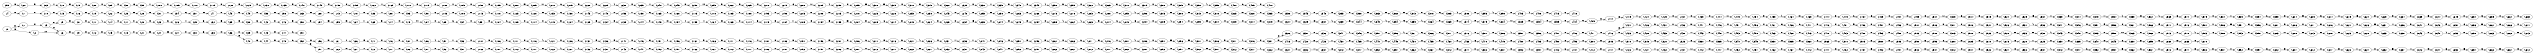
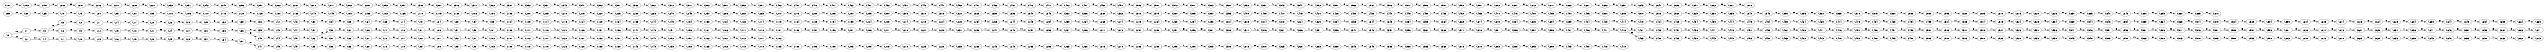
  strict digraph {
    rankdir=LR
    S0
    S1
    S2
    S3
    S4
    S5
    S6
    S7
    S8
    S9
    S10
    S11
    S12
    S13
    S14
    S15
    S16
    S17
    S18
    S19
    S20
    S21
    S22
    S23
    S24
    S25
    S26
    S27
    S28
    S29
    S30
    S31
    S32
    S33
    S34
    S35
    S36
    S37
    S38
    S39
    S40
    S41
    S42
    S43
    S44
    S45
    S46
    S47
    S48
    S49
    S50
    S51
    S52
    S53
    S54
    S56
    S57
    S58
    S59
    S55
    S60
    S61
    S62
    S63
    S64
    S65
    S66
    S67
    S68
    S69
    S70
    S71
    S72
    S73
    S74
    S75
    S76
    S77
    S78
    S79
    S80
    S81
    S82
    S83
    S84
    S85
    S86
    S87
    S88
    S89
    S90
    S91
    S92
    S93
    S94
    S95
    S96
    S97
    S98
    S99
    S100
    S101
    S102
    S103
    S104
    S105
    S106
    S107
    S108
    S109
    S110
    S111
    S112
    S113
    S114
    S115
    S116
    S117
    S118
    S119
    S120
    S121
    S122
    S123
    S124
    S125
    S126
    S127
    S128
    S129
    S130
    S131
    S132
    S133
    S134
    S135
    S136
    S137
    S138
    S139
    S140
    S141
    S142
    S143
    S144
    S145
    S146
    S147
    S148
    S149
    S150
    S151
    S152
    S153
    S154
    S155
    S156
    S157
    S158
    S159
    S160
    S161
    S162
    S163
    S164
    S165
    S166
    S167
    S168
    S169
    S170
    S171
    S172
    S173
    S174
    S175
    S176
    S177
    S178
    S179
    S180
    S181
    S182
    S183
    S184
    S185
    S186
    S187
    S188
    S189
    S190
    S191
    S192
    S193
    S194
    S195
    S196
    S197
    S198
    S199
    S200
    S201
    S202
    S203
    S204
    S205
    S206
    S207
    S208
    S209
    S210
    S211
    S212
    S213
    S214
    S215
    S216
    S217
    S218
    S219
    S220
    S221
    S222
    S223
    S224
    S225
    S226
    S227
    S228
    S229
    S230
    S231
    S232
    S233
    S234
    S235
    S236
    S237
    S238
    S239
    S240
    S241
    S242
    S243
    S244
    S245
    S246
    S247
    S248
    S249
    S250
    S251
    S252
    S253
    S254
    S255
    S256
    S257
    S258
    S259
    S260
    S261
    S262
    S263
    S264
    S265
    S266
    S267
    S268
    S269
    S270
    S271
    S272
    S273
    S274
    S275
    S276
    S277
    S278
    S279
    S280
    S281
    S282
    S283
    S284
    S285
    S286
    S287
    S288
    S289
    S290
    S291
    S292
    S293
    S294
    S295
    S296
    S297
    S298
    S299
    S300
    S301
    S302
    S303
    S304
    S305
    S306
    S307
    S308
    S309
    S310
    S311
    S312
    S313
    S314
    S315
    S316
    S317
    S318
    S319
    S320
    S321
    S322
    S323
    S324
    S325
    S326
    S327
    S328
    S329
    S330
    S331
    S332
    S333
    S334
    S335
    S336
    S337
    S338
    S339
    S340
    S341
    S342
    S343
    S344
    S345
    S346
    S347
    S348
    S349
    S350
    S351
    S352
    S353
    S354
    S355
    S356
    S357
    S358
    S359
    S360
    S361
    S362
    S363
    S364
    S365
    S366
    S367
    S368
    S369
    S370
    S371
    S372
    S373
    S374
    S375
    S376
    S377
    S378
    S379
    S380
    S381
    S382
    S383
    S384
    S385
    S386
    S387
    S388
    S389
    S390
    S391
    S392
    S393
    S394
    S395
    S396
    S397
    S398
    S399
    S400
    S401
    S402
    S403
    S404
    S405
    S406
    S407
    S408
    S409
    S410
    S411
    S412
    S413
    S414
    S415
    S416
    S417
    S418
    S419
    S420
    S421
    S423
    S422
    S424
    S425
    S426
    S427
    S428
    S429
    S430
    S431
    S432
    S433
    S434
    S435
    S436
    S437
    S438
    S439
    S440
    S441
    S442
    S443
    S444
    S445
    S446
    S447
    S448
    S449
    S450
    S451
    S452
    S453
    S454
    S455
    S456
    S457
    S458
    S459
    S460
    S461
    S462
    S463
    S464
    S465
    S466
    S467
    S468
    S469
    S470
    S471
    S472
    S473
    S474
    S475
    S476
    S477
    S478
    S479
    S480
    S481
    S482
    S483
    S484
    S485
    S486
    S487
    S488
    S489
    S490
    S491
    S492
    S493
    S494
    S495
    S496
    S497
    S498
    S499
    S500
    S501
    S502
    S503
    S504
    S505
    S506
    S507
    S508
    S509
    S510
    S511
    S512
    S513
    S514
    S515
    S516
    S517
    S518
    S519
    S520
    S521
    S522
    S523
    S524
    S525
    S526
    S527
    S528
    S529
    S530
    S531
    S532
    S533
    S534
    S535
    S536
    S537
    S538
    S539
    S540
    S541
    S542
    S543
    S544
    S545
    S546
    S547
    S548
    S549
    S550
    S551
    S552
    S553
    S554
    S555
    S556
    S557
    S558
    S559
    S560
    S561
    S562
    S563
    S564
    S565
    S566
    S567
    S568
    S569
    S570
    S571
    S572
    S573
    S574
    S575
    S576
    S577
    S578
    S579
    S580
    S581
    S582
    S583
    S584
    S585
    S586
    S587
    S588
    S589
    S590
    S591
    S592
    S593
    S594
    S595
    S596
    S597
    S598
    S599
    S600
    S601
    S602
    S603
    S604
    S605
    S606
    S607
    S608
    S609
    S610
    S611
    S612
    S613
    S614
    S615
    S616
    S617
    S618
    S619
    S620
    S621
    S622
    S623
    S624
    S625
    S626
    S627
    S628
    S629
    S630
    S631
    S632
    S633
    S634
    S635
    S636
    S637
    S638
    S639
    S640
    S641
    S642
    S643
    S644
    S645
    S646
    S647
    S648
    S649
    S650
    S651
    S652
    S653
    S654
    S655
    S656
    S657
    S658
    S659
    S660
    S661
    S662
    S663
    S664
    S665
    S666
    S667
    S668
    S669
    S670
    S671
    S672
    S673
    S0 -> S1 [label=M]
    S0 -> S2 [label=K]
    S1 -> S3 [label=A]
-   S2 -> S6 [label=M]
+   S2 -> S4 [label=M]
    S3 -> S5 [label=D]
    S3 -> S6 [label=T]
    S4 -> S7 [label=T]
    S5 -> S8 [label=F]
    S6 -> S9 [label=F]
    S7 -> S10 [label=T]
    S8 -> S11 [label=D]
    S9 -> S12 [label=D]
    S10 -> S13 [label=P]
    S11 -> S14 [label=S]
    S12 -> S15 [label=D]
    S13 -> S16 [label=D]
    S14 -> S17 [label=L]
    S15 -> S18 [label=V]
    S16 -> S19 [label=D]
    S17 -> S20 [label=L]
    S18 -> S21 [label=L]
    S19 -> S22 [label=V]
    S20 -> S23 [label=Q]
    S21 -> S24 [label=E]
    S22 -> S25 [label=L]
    S23 -> S26 [label=G]
    S24 -> S27 [label=E]
    S25 -> S28 [label=E]
    S26 -> S29 [label=I]
    S27 -> S30 [label=A]
    S28 -> S31 [label=Q]
    S29 -> S32 [label=G]
    S30 -> S33 [label=G]
    S31 -> S34 [label=V]
    S32 -> S35 [label=E]
    S33 -> S36 [label=A]
    S34 -> S37 [label=G]
    S35 -> S38 [label=F]
    S36 -> S39 [label=L]
    S36 -> S40 [label=F]
    S37 -> S41 [label=K]
    S38 -> S42 [label=G]
    S39 -> S43 [label=G]
    S40 -> S44 [label=G]
    S41 -> S45 [label=F]
    S42 -> S46 [label=P]
    S43 -> S47 [label=R]
    S44 -> S48 [label=R]
    S45 -> S49 [label=G]
    S46 -> S50 [label=F]
    S47 -> S51 [label=C]
    S48 -> S52 [label=C]
    S49 -> S53 [label=A]
    S50 -> S54 [label=Q]
    S52 -> S56 [label=K]
    S52 -> S57 [label=Q]
    S53 -> S58 [label=F]
    S54 -> S59 [label=H]
    S56 -> S61 [label=R]
    S57 -> S62 [label=K]
    S58 -> S63 [label=Q]
    S59 -> S64 [label=R]
    S55 -> S60 [label=K]
    S60 -> S65 [label=R]
    S61 -> S66 [label=I]
    S62 -> S67 [label=R]
    S63 -> S68 [label=K]
    S64 -> S69 [label=V]
    S65 -> S70 [label=I]
    S66 -> S71 [label=F]
    S67 -> S72 [label=I]
    S68 -> S73 [label=R]
    S69 -> S74 [label=F]
    S70 -> S75 [label=F]
    S71 -> S76 [label=A]
    S72 -> S77 [label=F]
    S73 -> S78 [label=I]
    S74 -> S79 [label=A]
    S75 -> S80 [label=A]
    S76 -> S81 [label=L]
    S77 -> S82 [label=A]
    S78 -> S83 [label=F]
    S79 -> S84 [label=M]
    S80 -> S85 [label=L]
    S81 -> S86 [label=L]
    S82 -> S87 [label=L]
    S83 -> S88 [label=V]
    S84 -> S89 [label=L]
    S85 -> S90 [label=L]
    S86 -> S91 [label=S]
    S87 -> S92 [label=L]
    S88 -> S93 [label=L]
    S89 -> S94 [label=C]
    S90 -> S95 [label=G]
    S91 -> S96 [label=V]
    S92 -> S97 [label=C]
    S93 -> S98 [label=A]
    S94 -> S99 [label=L]
    S95 -> S100 [label=V]
    S96 -> S101 [label=L]
    S97 -> S102 [label=L]
    S98 -> S103 [label=C]
    S99 -> S104 [label=P]
    S100 -> S105 [label=L]
    S101 -> S106 [label=P]
    S102 -> S107 [label=L]
    S103 -> S108 [label=L]
    S104 -> S109 [label=C]
    S105 -> S110 [label=Q]
    S106 -> S111 [label=L]
    S107 -> S112 [label=T]
    S108 -> S113 [label=M]
    S109 -> S114 [label=T]
    S110 -> S115 [label=L]
    S111 -> S116 [label=T]
    S112 -> S117 [label=L]
    S113 -> S118 [label=S]
    S114 -> S119 [label=L]
    S115 -> S120 [label=T]
    S116 -> S121 [label=S]
    S117 -> S122 [label=T]
    S118 -> S123 [label=L]
    S119 -> S124 [label=F]
    S120 -> S125 [label=F]
    S121 -> S126 [label=A]
    S122 -> S127 [label=S]
    S123 -> S128 [label=P]
    S124 -> S129 [label=A]
    S125 -> S130 [label=A]
    S126 -> S131 [label=G]
    S127 -> S132 [label=S]
    S128 -> S133 [label=F]
    S129 -> S134 [label=F]
    S130 -> S135 [label=G]
    S131 -> S136 [label=F]
    S132 -> S137 [label=G]
    S133 -> S138 [label=C]
    S134 -> S139 [label=Q]
    S135 -> S140 [label=F]
    S136 -> S141 [label=F]
    S137 -> S142 [label=F]
    S138 -> S143 [label=I]
    S139 -> S144 [label=Y]
    S140 -> S145 [label=L]
    S141 -> S146 [label=A]
    S142 -> S147 [label=F]
    S143 -> S148 [label=V]
    S144 -> S149 [label=L]
    S145 -> S150 [label=A]
    S146 -> S151 [label=G]
    S147 -> S152 [label=A]
    S148 -> S153 [label=Y]
    S149 -> S154 [label=N]
    S150 -> S155 [label=G]
    S151 -> S156 [label=I]
    S152 -> S157 [label=G]
    S153 -> S158 [label=V]
    S154 -> S159 [label=I]
    S155 -> S160 [label=I]
    S156 -> S161 [label=V]
    S157 -> S162 [label=I]
    S158 -> S163 [label=G]
    S159 -> S164 [label=V]
    S160 -> S165 [label=V]
    S161 -> S166 [label=F]
    S162 -> S167 [label=V]
    S163 -> S168 [label=I]
    S164 -> S169 [label=F]
    S165 -> S170 [label=F]
    S166 -> S171 [label=Q]
    S167 -> S172 [label=F]
    S168 -> S173 [label=V]
    S169 -> S174 [label=L]
    S170 -> S175 [label=Q]
    S171 -> S176 [label=G]
    S172 -> S177 [label=Q]
    S173 -> S178 [label=F]
    S174 -> S179 [label=G]
    S175 -> S180 [label=G]
    S176 -> S181 [label=Y]
    S177 -> S182 [label=G]
    S178 -> S183 [label=L]
    S179 -> S184 [label=Q]
    S180 -> S185 [label=Y]
    S181 -> S186 [label=T]
-   S182 -> S187 [label=Y]
    S183 -> S188 [label=G]
    S184 -> S189 [label=V]
    S185 -> S190 [label=T]
    S186 -> S191 [label=P]
    S187 -> S192 [label=T]
    S188 -> S193 [label=F]
    S189 -> S194 [label=P]
    S190 -> S195 [label=P]
    S191 -> S196 [label=D]
    S192 -> S197 [label=P]
    S193 -> S198 [label=T]
    S194 -> S199 [label=E]
    S195 -> S200 [label=D]
    S196 -> S201 [label=H]
    S197 -> S202 [label=D]
    S198 -> S203 [label=P]
    S199 -> S204 [label=H]
    S200 -> S205 [label=H]
    S201 -> S206 [label=L]
    S202 -> S207 [label=H]
    S203 -> S208 [label=D]
    S204 -> S209 [label=R]
    S205 -> S210 [label=W]
    S206 -> S211 [label=C]
    S207 -> S212 [label=W]
    S208 -> S213 [label=H]
    S209 -> S214 [label=C]
    S210 -> S215 [label=C]
    S211 -> S216 [label=R]
    S212 -> S217 [label=C]
    S213 -> S218 [label=W]
    S214 -> S219 [label=R]
    S215 -> S220 [label=R]
    S216 -> S221 [label=D]
    S217 -> S222 [label=R]
    S218 -> S223 [label=C]
    S219 -> S224 [label=L]
    S220 -> S225 [label=D]
    S221 -> S226 [label=S]
    S222 -> S227 [label=D]
    S223 -> S228 [label=R]
    S224 -> S229 [label=P]
    S225 -> S230 [label=S]
    S226 -> S231 [label=A]
    S227 -> S232 [label=S]
    S228 -> S233 [label=S]
    S229 -> S234 [label=T]
    S230 -> S235 [label=A]
    S231 -> S236 [label=V]
    S232 -> S237 [label=A]
    S233 -> S238 [label=P]
    S234 -> S239 [label=E]
    S235 -> S240 [label=V]
    S236 -> S241 [label=V]
    S237 -> S242 [label=V]
    S238 -> S243 [label=G]
    S239 -> S244 [label=T]
    S240 -> S245 [label=V]
    S241 -> S246 [label=D]
    S242 -> S247 [label=V]
    S243 -> S248 [label=A]
    S244 -> S249 [label=R]
    S245 -> S250 [label=D]
    S246 -> S251 [label=M]
    S247 -> S252 [label=D]
    S248 -> S253 [label=A]
    S249 -> S254 [label=R]
    S250 -> S255 [label=M]
    S251 -> S256 [label=R]
    S252 -> S257 [label=M]
    S253 -> S258 [label=E]
    S254 -> S259 [label=T]
    S255 -> S260 [label=R]
    S256 -> S261 [label=R]
    S257 -> S262 [label=R]
    S258 -> S263 [label=M]
    S259 -> S264 [label=S]
    S260 -> S265 [label=R]
    S261 -> S266 [label=A]
    S262 -> S267 [label=R]
    S263 -> S268 [label=R]
    S264 -> S269 [label=S]
    S265 -> S270 [label=A]
    S266 -> S271 [label=C]
    S267 -> S272 [label=A]
    S268 -> S273 [label=E]
    S269 -> S274 [label=R]
    S270 -> S275 [label=C]
    S271 -> S276 [label=G]
    S272 -> S277 [label=C]
    S273 -> S278 [label=K]
    S274 -> S279 [label=C]
    S275 -> S280 [label=G]
    S276 -> S281 [label=W]
    S277 -> S282 [label=G]
    S278 -> S283 [label=C]
    S279 -> S284 [label=G]
    S280 -> S285 [label=W]
    S281 -> S286 [label=S]
    S282 -> S287 [label=W]
    S283 -> S288 [label=G]
    S284 -> S289 [label=A]
    S285 -> S290 [label=S]
    S286 -> S291 [label=L]
    S287 -> S292 [label=S]
    S288 -> S293 [label=W]
    S289 -> S294 [label=S]
    S290 -> S295 [label=L]
    S291 -> S296 [label=E]
    S292 -> S297 [label=L]
    S293 -> S298 [label=S]
    S294 -> S299 [label=L]
    S295 -> S300 [label=E]
    S296 -> S301 [label=H]
    S297 -> S302 [label=E]
    S298 -> S303 [label=R]
    S299 -> S304 [label=E]
    S300 -> S305 [label=H]
    S301 -> S306 [label=T]
    S302 -> S307 [label=H]
    S303 -> S308 [label=E]
    S304 -> S309 [label=A]
    S305 -> S310 [label=T]
    S306 -> S311 [label=R]
    S307 -> S312 [label=T]
    S308 -> S313 [label=E]
    S309 -> S314 [label=A]
    S310 -> S315 [label=R]
    S311 -> S316 [label=S]
    S312 -> S317 [label=R]
    S313 -> S318 [label=E]
    S314 -> S319 [label=H]
    S315 -> S320 [label=S]
    S316 -> S321 [label=L]
    S317 -> S322 [label=S]
    S318 -> S323 [label=K]
    S319 -> S324 [label=R]
    S320 -> S325 [label=L]
    S321 -> S326 [label=T]
    S322 -> S327 [label=L]
    S323 -> S328 [label=N]
    S324 -> S329 [label=N]
    S325 -> S330 [label=T]
    S326 -> S331 [label=V]
    S327 -> S332 [label=T]
    S328 -> S333 [label=Y]
    S329 -> S334 [label=R]
    S330 -> S335 [label=V]
    S331 -> S336 [label=P]
    S332 -> S337 [label=V]
    S333 -> S338 [label=T]
    S334 -> S339 [label=S]
    S335 -> S340 [label=P]
    S336 -> S341 [label=L]
    S337 -> S342 [label=P]
    S338 -> S343 [label=V]
    S339 -> S344 [label=R]
    S340 -> S345 [label=L]
    S341 -> S346 [label=S]
    S342 -> S347 [label=L]
    S343 -> S348 [label=P]
    S344 -> S349 [label=A]
    S345 -> S350 [label=S]
    S346 -> S351 [label=N]
    S347 -> S352 [label=S]
    S348 -> S353 [label=L]
    S349 -> S354 [label=S]
    S350 -> S355 [label=N]
    S351 -> S356 [label=T]
    S352 -> S357 [label=N]
    S353 -> S358 [label=L]
    S354 -> S359 [label=G]
    S355 -> S360 [label=T]
    S356 -> S361 [label=S]
    S357 -> S362 [label=T]
    S358 -> S363 [label=E]
    S359 -> S364 [label=S]
    S360 -> S365 [label=S]
    S361 -> S366 [label=G]
    S362 -> S367 [label=S]
    S363 -> S368 [label=H]
    S364 -> S369 [label=L]
    S365 -> S370 [label=G]
    S366 -> S371 [label=R]
    S367 -> S372 [label=G]
    S368 -> S373 [label=F]
    S369 -> S374 [label=E]
    S370 -> S375 [label=R]
    S371 -> S376 [label=L]
    S372 -> S377 [label=R]
    S373 -> S378 [label=D]
    S374 -> S379 [label=D]
    S375 -> S380 [label=L]
    S376 -> S381 [label=Q]
    S377 -> S382 [label=L]
    S378 -> S383 [label=G]
    S379 -> S384 [label=Q]
    S380 -> S385 [label=Q]
    S381 -> S386 [label=P]
    S382 -> S387 [label=Q]
    S383 -> S388 [label=S]
    S384 -> S389 [label=W]
    S385 -> S390 [label=P]
    S386 -> S391 [label=S]
    S387 -> S392 [label=P]
    S388 -> S393 [label=K]
    S389 -> S394 [label=N]
    S390 -> S395 [label=S]
    S391 -> S396 [label=K]
    S392 -> S397 [label=S]
    S393 -> S398 [label=S]
    S394 -> S399 [label=L]
    S395 -> S400 [label=K]
    S396 -> S401 [label=C]
    S397 -> S402 [label=K]
    S398 -> S403 [label=F]
    S399 -> S404 [label=Q]
    S400 -> S405 [label=C]
    S401 -> S406 [label=T]
    S402 -> S407 [label=C]
    S403 -> S408 [label=S]
    S404 -> S409 [label=C]
    S405 -> S410 [label=T]
    S406 -> S411 [label=R]
    S407 -> S412 [label=T]
    S408 -> S413 [label=H]
    S409 -> S414 [label=M]
-   S321 -> S415 [label=R]
+   S410 -> S415 [label=R]
    S411 -> S416 [label=F]
    S412 -> S417 [label=R]
    S413 -> S418 [label=C]
    S414 -> S419 [label=R]
    S415 -> S420 [label=F]
    S416 -> S421 [label=D]
    S416 -> S423 [label=E]
    S417 -> S422 [label=F]
    S419 -> S424 [label=V]
    S420 -> S425 [label=D]
    S421 -> S426 [label=V]
    S423 -> S428 [label=R]
    S422 -> S427 [label=D]
    S424 -> S429 [label=N]
    S425 -> S430 [label=V]
    S426 -> S431 [label=D]
    S427 -> S432 [label=V]
    S428 -> S433 [label=Y]
    S429 -> S434 [label=T]
    S430 -> S435 [label=D]
    S431 -> S436 [label=W]
    S432 -> S437 [label=D]
    S433 -> S438 [label=A]
    S434 -> S439 [label=T]
    S435 -> S440 [label=W]
    S436 -> S441 [label=N]
    S437 -> S442 [label=W]
    S438 -> S443 [label=V]
    S439 -> S444 [label=T]
    S440 -> S445 [label=N]
    S441 -> S446 [label=T]
    S442 -> S447 [label=N]
    S443 -> S448 [label=D]
    S444 -> S449 [label=W]
    S445 -> S450 [label=T]
    S446 -> S451 [label=T]
    S447 -> S452 [label=T]
    S448 -> S453 [label=W]
    S449 -> S454 [label=S]
    S450 -> S455 [label=T]
    S451 -> S456 [label=T]
    S452 -> S457 [label=T]
    S453 -> S458 [label=N]
    S454 -> S459 [label=D]
    S455 -> S460 [label=T]
    S456 -> S461 [label=L]
    S457 -> S462 [label=T]
    S458 -> S463 [label=S]
    S459 -> S464 [label=S]
    S460 -> S465 [label=L]
    S461 -> S466 [label=G]
    S462 -> S467 [label=L]
    S463 -> S468 [label=T]
    S464 -> S469 [label=N]
    S465 -> S470 [label=G]
    S466 -> S471 [label=C]
    S467 -> S472 [label=G]
    S468 -> S473 [label=A]
    S469 -> S474 [label=A]
    S470 -> S475 [label=C]
    S471 -> S476 [label=D]
    S472 -> S477 [label=C]
    S473 -> S478 [label=I]
    S474 -> S479 [label=P]
    S475 -> S480 [label=D]
    S476 -> S481 [label=T]
    S477 -> S482 [label=D]
    S478 -> S483 [label=S]
    S479 -> S484 [label=C]
    S480 -> S485 [label=T]
    S481 -> S486 [label=E]
    S482 -> S487 [label=T]
    S483 -> S488 [label=C]
    S484 -> S489 [label=G]
    S485 -> S490 [label=E]
    S486 -> S491 [label=T]
    S487 -> S492 [label=E]
    S488 -> S493 [label=E]
    S489 -> S494 [label=L]
    S490 -> S495 [label=T]
    S491 -> S496 [label=L]
    S492 -> S497 [label=T]
    S493 -> S498 [label=D]
    S494 -> S499 [label=A]
    S495 -> S500 [label=L]
    S496 -> S501 [label=N]
    S497 -> S502 [label=L]
    S498 -> S503 [label=P]
    S499 -> S504 [label=P]
    S500 -> S505 [label=N]
    S501 -> S506 [label=L]
    S502 -> S507 [label=N]
    S503 -> S508 [label=L]
    S504 -> S509 [label=W]
    S505 -> S510 [label=L]
    S506 -> S511 [label=T]
    S507 -> S512 [label=L]
    S508 -> S513 [label=I]
    S509 -> S514 [label=G]
    S510 -> S515 [label=T]
    S511 -> S516 [label=G]
    S512 -> S517 [label=T]
    S513 -> S518 [label=L]
    S514 -> S519 [label=Q]
    S515 -> S520 [label=G]
    S516 -> S521 [label=V]
    S517 -> S522 [label=G]
    S518 -> S523 [label=F]
    S519 -> S524 [label=G]
    S520 -> S525 [label=V]
    S521 -> S526 [label=P]
    S522 -> S527 [label=V]
    S523 -> S528 [label=R]
    S524 -> S529 [label=D]
    S525 -> S530 [label=P]
    S526 -> S531 [label=L]
    S527 -> S532 [label=P]
    S528 -> S533 [label=N]
    S529 -> S534 [label=E]
    S530 -> S535 [label=L]
    S531 -> S536 [label=S]
    S532 -> S537 [label=L]
    S533 -> S538 [label=H]
    S534 -> S539 [label=V]
    S535 -> S540 [label=S]
    S536 -> S541 [label=A]
    S537 -> S542 [label=S]
    S538 -> S543 [label=S]
    S539 -> S544 [label=P]
    S540 -> S545 [label=A]
    S541 -> S546 [label=C]
    S542 -> S547 [label=A]
    S543 -> S548 [label=D]
    S544 -> S549 [label=N]
    S545 -> S550 [label=C]
    S546 -> S551 [label=K]
    S547 -> S552 [label=C]
    S548 -> S553 [label=N]
    S549 -> S554 [label=V]
    S550 -> S555 [label=K]
    S551 -> S556 [label=E]
    S552 -> S557 [label=K]
    S553 -> S558 [label=T]
    S554 -> S559 [label=S]
    S555 -> S560 [label=E]
    S556 -> S561 [label=G]
    S557 -> S562 [label=E]
    S558 -> S563 [label=M]
    S559 -> S564 [label=F]
    S560 -> S565 [label=G]
    S561 -> S566 [label=W]
    S562 -> S567 [label=G]
    S563 -> S568 [label=P]
    S564 -> S569 [label=S]
    S565 -> S570 [label=W]
    S566 -> S571 [label=E]
    S567 -> S572 [label=W]
    S568 -> S573 [label=L]
    S569 -> S574 [label=G]
    S570 -> S575 [label=E]
    S571 -> S576 [label=F]
    S572 -> S577 [label=E]
    S573 -> S578 [label=T]
    S574 -> S579 [label=R]
    S575 -> S580 [label=F]
    S576 -> S581 [label=D]
    S577 -> S582 [label=F]
    S578 -> S583 [label=S]
    S579 -> S584 [label=L]
    S580 -> S585 [label=D]
    S581 -> S586 [label=Y]
    S582 -> S587 [label=D]
    S583 -> S588 [label=C]
    S584 -> S589 [label=I]
    S585 -> S590 [label=Y]
    S586 -> S591 [label=E]
    S587 -> S592 [label=Y]
    S588 -> S593 [label=Q]
    S589 -> S594 [label=A]
    S590 -> S595 [label=E]
    S591 -> S596 [label=G]
    S592 -> S597 [label=E]
    S593 -> S598 [label=D]
    S594 -> S599 [label=C]
    S595 -> S600 [label=G]
    S596 -> S601 [label=R]
    S597 -> S602 [label=G]
    S598 -> S603 [label=G]
    S599 -> S604 [label=D]
    S600 -> S605 [label=R]
    S601 -> S606 [label=R]
    S602 -> S607 [label=R]
    S603 -> S608 [label=W]
    S604 -> S609 [label=H]
    S605 -> S610 [label=R]
    S606 -> S611 [label=T]
    S607 -> S612 [label=R]
    S608 -> S613 [label=E]
    S609 -> S614 [label=G]
    S610 -> S615 [label=T]
    S611 -> S616 [label=F]
    S612 -> S617 [label=T]
    S613 -> S618 [label=F]
    S614 -> S619 [label=W]
    S615 -> S620 [label=F]
    S616 -> S621 [label=V]
    S617 -> S622 [label=F]
    S618 -> S623 [label=E]
    S619 -> S624 [label=E]
    S620 -> S625 [label=V]
    S621 -> S626 [label=T]
    S622 -> S627 [label=V]
    S623 -> S628 [label=N]
    S624 -> S629 [label=F]
    S625 -> S630 [label=T]
    S626 -> S631 [label=E]
    S627 -> S632 [label=T]
    S628 -> S633 [label=T]
    S629 -> S634 [label=D]
    S630 -> S635 [label=E]
    S631 -> S636 [label=V]
    S632 -> S637 [label=E]
    S633 -> S638 [label=I]
    S634 -> S639 [label=T]
    S635 -> S640 [label=V]
    S636 -> S641 [label=R]
    S637 -> S642 [label=V]
    S638 -> S643 [label=G]
    S639 -> S644 [label=E]
    S640 -> S645 [label=R]
    S641 -> S646 [label=G]
    S642 -> S647 [label=R]
    S643 -> S648 [label=T]
    S644 -> S649 [label=K]
    S645 -> S650 [label=G]
    S646 -> S651 [label=E]
    S647 -> S652 [label=G]
    S648 -> S653 [label=S]
    S649 -> S654 [label=T]
    S650 -> S655 [label=E]
    S651 -> S656 [label=G]
    S652 -> S657 [label=E]
    S653 -> S658 [label=F]
    S654 -> S659 [label=G]
    S655 -> S660 [label=G]
    S656 -> S661 [label=H]
    S657 -> S662 [label=G]
    S658 -> S663 [label=V]
    S659 -> S664 [label=L]
    S660 -> S665 [label=H]
    S661 -> S666 [label=Q]
    S662 -> S667 [label=H]
    S663 -> S668 [label=I]
    S664 -> S669 [label=T]
    S665 -> S670 [label=Q]
    S666 -> S671 [label=L]
    S667 -> S672 [label=Q]
    S668 -> S673 [label=E]
  }
